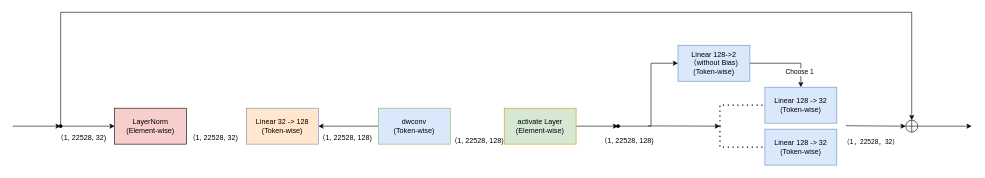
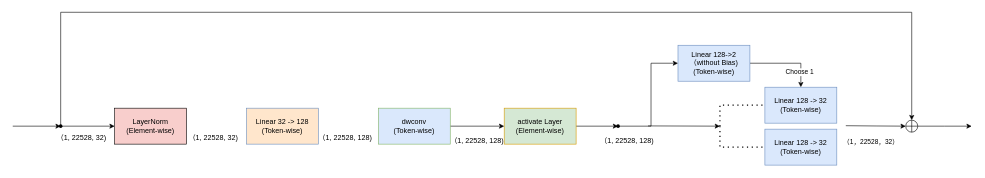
  <mxCell id="0" />
  <mxCell id="1" parent="0" />
  <mxCell id="2" style="edgeStyle=orthogonalEdgeStyle;rounded=0;orthogonalLoop=1;jettySize=auto;html=1;" parent="1" source="4" target="5" edge="1"><mxGeometry relative="1" as="geometry" /></mxCell>
  <mxCell id="3" value="Choose 1" style="edgeLabel;html=1;align=center;verticalAlign=middle;resizable=0;points=[];" parent="2" vertex="1" connectable="0"><mxGeometry x="0.578" y="-3" relative="1" as="geometry"><mxPoint as="offset" /></mxGeometry></mxCell>
  <mxCell id="4" value="Linear 128-&amp;gt;2&lt;br&gt;（without Bias)&lt;br&gt;(Token-wise)" style="rounded=0;whiteSpace=wrap;html=1;fillColor=#dae8fc;strokeColor=#6c8ebf;" parent="1" vertex="1"><mxGeometry x="1130" y="75" width="120" height="60" as="geometry" /></mxCell>
  <mxCell id="5" value="Linear 128 -&amp;gt; 32&lt;br&gt;(Token-wise)" style="rounded=0;whiteSpace=wrap;html=1;fillColor=#dae8fc;strokeColor=#6c8ebf;" parent="1" vertex="1"><mxGeometry x="1275" y="145" width="120" height="60" as="geometry" /></mxCell>
  <mxCell id="6" value="Linear 128 -&amp;gt; 32&lt;br&gt;(Token-wise)" style="rounded=0;whiteSpace=wrap;html=1;fillColor=#dae8fc;strokeColor=#6c8ebf;" parent="1" vertex="1"><mxGeometry x="1275" y="215" width="120" height="60" as="geometry" /></mxCell>
  <mxCell id="7" style="edgeStyle=orthogonalEdgeStyle;rounded=0;orthogonalLoop=1;jettySize=auto;html=1;entryX=0;entryY=0.5;entryDx=0;entryDy=0;" parent="1" source="8" target="4" edge="1"><mxGeometry relative="1" as="geometry" /></mxCell>
  <mxCell id="8" value="" style="shape=waypoint;sketch=0;fillStyle=solid;size=6;pointerEvents=1;points=[];fillColor=none;resizable=0;rotatable=0;perimeter=centerPerimeter;snapToPoint=1;" parent="1" vertex="1"><mxGeometry x="1020" y="200" width="20" height="20" as="geometry" /></mxCell>
  <mxCell id="9" value="" style="endArrow=classic;html=1;rounded=0;" parent="1" edge="1"><mxGeometry width="50" height="50" relative="1" as="geometry"><mxPoint x="1080" y="209.58" as="sourcePoint" /><mxPoint x="1200" y="210" as="targetPoint" /></mxGeometry></mxCell>
  <mxCell id="10" value="（1, 22528, 128)" style="text;html=1;strokeColor=none;fillColor=none;align=center;verticalAlign=middle;whiteSpace=wrap;rounded=0;" parent="1" vertex="1"><mxGeometry x="990" y="220" width="110" height="30" as="geometry" /></mxCell>
  <mxCell id="11" value="Linear 32 -&amp;gt; 128&lt;br&gt;(Token-wise)" style="rounded=0;whiteSpace=wrap;html=1;fillColor=#ffe6cc;strokeColor=#6c8ebf;" parent="1" vertex="1"><mxGeometry x="410" y="180" width="120" height="60" as="geometry" /></mxCell>
  <mxCell id="12" style="edgeStyle=orthogonalEdgeStyle;rounded=0;orthogonalLoop=1;jettySize=auto;html=1;" parent="1" source="13" target="8" edge="1"><mxGeometry relative="1" as="geometry" /></mxCell>
  <mxCell id="13" value="activate Layer&lt;br&gt;(Element-wise)" style="rounded=0;whiteSpace=wrap;html=1;fillColor=#d5e8d4;strokeColor=#d79b00;" parent="1" vertex="1"><mxGeometry x="840" y="180" width="120" height="60" as="geometry" /></mxCell>
- <mxCell id="14" style="edgeStyle=orthogonalEdgeStyle;rounded=0;orthogonalLoop=1;jettySize=auto;html=1;" parent="1" source="15" target="11" edge="1"><mxGeometry relative="1" as="geometry" /></mxCell>
+ <mxCell id="14" style="edgeStyle=orthogonalEdgeStyle;rounded=0;orthogonalLoop=1;jettySize=auto;html=1;entryX=0;entryY=0.5;entryDx=0;entryDy=0;" parent="1" source="15" target="13" edge="1"><mxGeometry relative="1" as="geometry" /></mxCell>
  <mxCell id="15" value="dwconv&lt;br&gt;(Token-wise)" style="rounded=0;whiteSpace=wrap;html=1;fillColor=#dae8fc;strokeColor=#82b366;" parent="1" vertex="1"><mxGeometry x="630" y="180" width="120" height="60" as="geometry" /></mxCell>
  <mxCell id="16" value="" style="endArrow=none;dashed=1;html=1;dashPattern=1 3;strokeWidth=2;rounded=0;entryX=0;entryY=0.5;entryDx=0;entryDy=0;" parent="1" target="5" edge="1"><mxGeometry width="50" height="50" relative="1" as="geometry"><mxPoint x="1200" y="210" as="sourcePoint" /><mxPoint x="1250" y="210" as="targetPoint" /><Array as="points"><mxPoint x="1200" y="175" /></Array></mxGeometry></mxCell>
  <mxCell id="17" value="" style="endArrow=none;dashed=1;html=1;dashPattern=1 3;strokeWidth=2;rounded=0;entryX=0;entryY=0.5;entryDx=0;entryDy=0;" parent="1" target="6" edge="1"><mxGeometry width="50" height="50" relative="1" as="geometry"><mxPoint x="1200" y="210" as="sourcePoint" /><mxPoint x="1285" y="185" as="targetPoint" /><Array as="points"><mxPoint x="1200" y="245" /></Array></mxGeometry></mxCell>
  <mxCell id="18" value="（1, 22528, 128)" style="text;html=1;strokeColor=none;fillColor=none;align=center;verticalAlign=middle;whiteSpace=wrap;rounded=0;" parent="1" vertex="1"><mxGeometry x="740" y="220" width="110" height="30" as="geometry" /></mxCell>
  <mxCell id="19" value="（1, 22528, 128)" style="text;html=1;strokeColor=none;fillColor=none;align=center;verticalAlign=middle;whiteSpace=wrap;rounded=0;" parent="1" vertex="1"><mxGeometry x="520" y="215" width="110" height="30" as="geometry" /></mxCell>
  <mxCell id="20" style="edgeStyle=orthogonalEdgeStyle;rounded=0;orthogonalLoop=1;jettySize=auto;html=1;" parent="1" edge="1"><mxGeometry relative="1" as="geometry"><mxPoint x="1410" y="209.24" as="sourcePoint" /><mxPoint x="1510" y="210" as="targetPoint" /></mxGeometry></mxCell>
  <mxCell id="21" value="（1，22528，32）" style="edgeLabel;html=1;align=center;verticalAlign=middle;resizable=0;points=[];" parent="20" vertex="1" connectable="0"><mxGeometry x="0.578" y="-3" relative="1" as="geometry"><mxPoint x="-38" y="22" as="offset" /></mxGeometry></mxCell>
  <mxCell id="22" value="（1, 22528, 32)" style="text;html=1;strokeColor=none;fillColor=none;align=center;verticalAlign=middle;whiteSpace=wrap;rounded=0;" parent="1" vertex="1"><mxGeometry x="300" y="215" width="110" height="30" as="geometry" /></mxCell>
  <mxCell id="23" value="LayerNorm&lt;br&gt;(Element-wise)" style="rounded=0;whiteSpace=wrap;html=1;fillColor=#f8cecc;" parent="1" vertex="1"><mxGeometry x="190" y="180" width="120" height="60" as="geometry" /></mxCell>
  <mxCell id="24" value="" style="endArrow=classic;html=1;rounded=0;entryX=0;entryY=0.5;entryDx=0;entryDy=0;" parent="1" target="23" edge="1"><mxGeometry width="50" height="50" relative="1" as="geometry"><mxPoint x="100" y="210" as="sourcePoint" /><mxPoint x="110" y="210" as="targetPoint" /></mxGeometry></mxCell>
  <mxCell id="25" value="（1, 22528, 32)" style="text;html=1;strokeColor=none;fillColor=none;align=center;verticalAlign=middle;whiteSpace=wrap;rounded=0;" parent="1" vertex="1"><mxGeometry x="80" y="215" width="110" height="30" as="geometry" /></mxCell>
  <mxCell id="26" style="edgeStyle=orthogonalEdgeStyle;rounded=0;orthogonalLoop=1;jettySize=auto;html=1;" parent="1" source="27" edge="1"><mxGeometry relative="1" as="geometry"><mxPoint x="1620" y="210" as="targetPoint" /></mxGeometry></mxCell>
  <mxCell id="27" value="" style="shape=orEllipse;perimeter=ellipsePerimeter;whiteSpace=wrap;html=1;backgroundOutline=1;" parent="1" vertex="1"><mxGeometry x="1510" y="200" width="20" height="20" as="geometry" /></mxCell>
  <mxCell id="28" style="edgeStyle=orthogonalEdgeStyle;rounded=0;orthogonalLoop=1;jettySize=auto;html=1;entryX=0.5;entryY=0;entryDx=0;entryDy=0;" parent="1" source="29" target="27" edge="1"><mxGeometry relative="1" as="geometry"><Array as="points"><mxPoint x="100" y="20" /><mxPoint x="1520" y="20" /></Array></mxGeometry></mxCell>
  <mxCell id="29" value="" style="shape=waypoint;sketch=0;fillStyle=solid;size=6;pointerEvents=1;points=[];fillColor=none;resizable=0;rotatable=0;perimeter=centerPerimeter;snapToPoint=1;" parent="1" vertex="1"><mxGeometry x="90" y="200" width="20" height="20" as="geometry" /></mxCell>
  <mxCell id="30" value="" style="endArrow=classic;html=1;rounded=0;entryX=0.223;entryY=0.729;entryDx=0;entryDy=0;entryPerimeter=0;" parent="1" target="29" edge="1"><mxGeometry width="50" height="50" relative="1" as="geometry"><mxPoint x="20" y="210" as="sourcePoint" /><mxPoint x="20" y="225" as="targetPoint" /></mxGeometry></mxCell>
